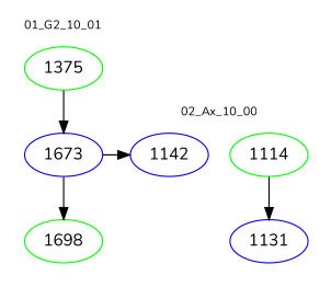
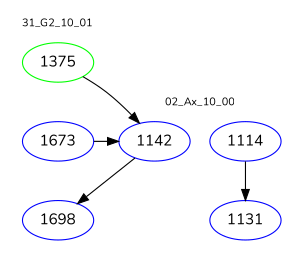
  digraph {
    fontname=Nunito
    node [color=blue fontname=Nunito]
    edge [color=black fontname=Nunito]
-   n1 [color=green label=1114]
+   n1 [label=1114]
    n2 [label=1131]
    n3 [label=1142]
    n4 [color=green label=1375]
    n5 [label=1673]
-   n6 [color=green label=1698]
+   n6 [label=1698]
    subgraph cluster_1 {
      color=white
      fontsize=10
      label="02_Ax_10_00"
      n1
      n2
      n3
    }
    subgraph cluster_2 {
      color=white
      fontsize=10
-     label="01_G2_10_01"
+     label="31_G2_10_01"
      n4
      n5
      n6
    }
    n1 -> n2
-   n4 -> n5
+   n4 -> n3
    n5 -> n3
-   n5 -> n6
+   n3 -> n6
  }
